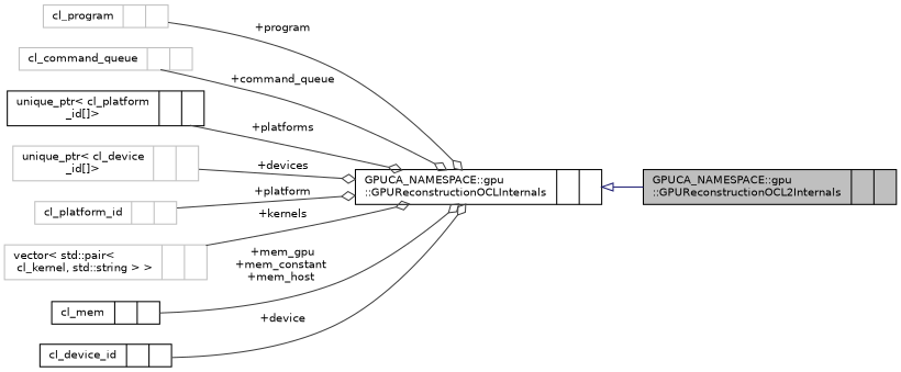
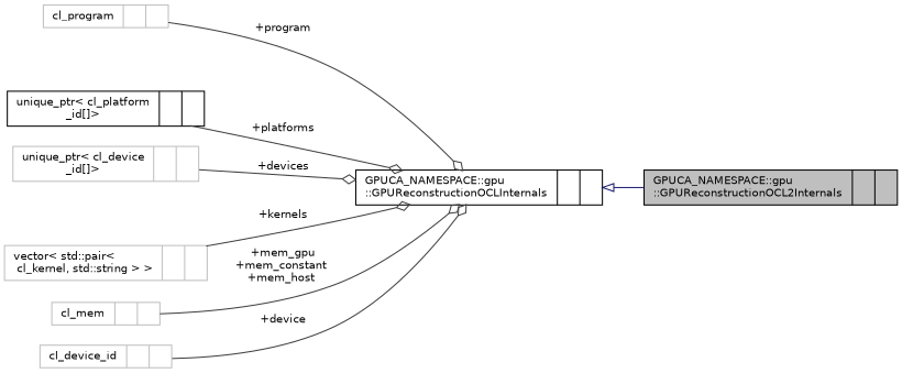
  digraph {
    rankdir=LR
    node [color=grey75 fontname=Helvetica fontsize=10 shape=record]
    edge [color=grey25 fontname=Helvetica fontsize=10 labelfontname=Helvetica labelfontsize=10 style=solid arrowhead=odiamond]
    n1 [color=black fillcolor=grey75 fontcolor=black height=0.2 label="{GPUCA_NAMESPACE::gpu\l::GPUReconstructionOCL2Internals\n||}" style=filled width=0.4]
    n2 [color=black height=0.2 label="{GPUCA_NAMESPACE::gpu\l::GPUReconstructionOCLInternals\n||}" width=0.4]
    n3 [height=0.2 label="{cl_program\n||}" width=0.4]
-   n4 [height=0.2 label="{cl_command_queue\n||}" width=0.4]
    n5 [color=black height=0.2 label="{unique_ptr\< cl_platform\l_id[]\>\n||}" width=0.4]
    n6 [height=0.2 label="{unique_ptr\< cl_device\l_id[]\>\n||}" width=0.4]
-   n7 [height=0.2 label="{cl_platform_id\n||}" width=0.4]
    n8 [height=0.2 label="{vector\< std::pair\<\l cl_kernel, std::string \> \>\n||}" width=0.4]
-   n9 [color=black height=0.2 label="{cl_mem\n||}" width=0.4]
-   n10 [color=black height=0.2 label="{cl_device_id\n||}" width=0.4]
+   n9 [height=0.2 label="{cl_mem\n||}" width=0.4]
+   n10 [height=0.2 label="{cl_device_id\n||}" width=0.4]
    n2 -> n1 [arrowtail=onormal color=midnightblue dir=back arrowhead=""]
    n3 -> n2 [label=" +program"]
-   n4 -> n2 [label=" +command_queue"]
    n5 -> n2 [label=" +platforms"]
    n6 -> n2 [label=" +devices"]
-   n7 -> n2 [label=" +platform"]
    n8 -> n2 [label=" +kernels"]
    n9 -> n2 [label=" +mem_gpu\n+mem_constant\n+mem_host"]
    n10 -> n2 [label=" +device"]
  }
